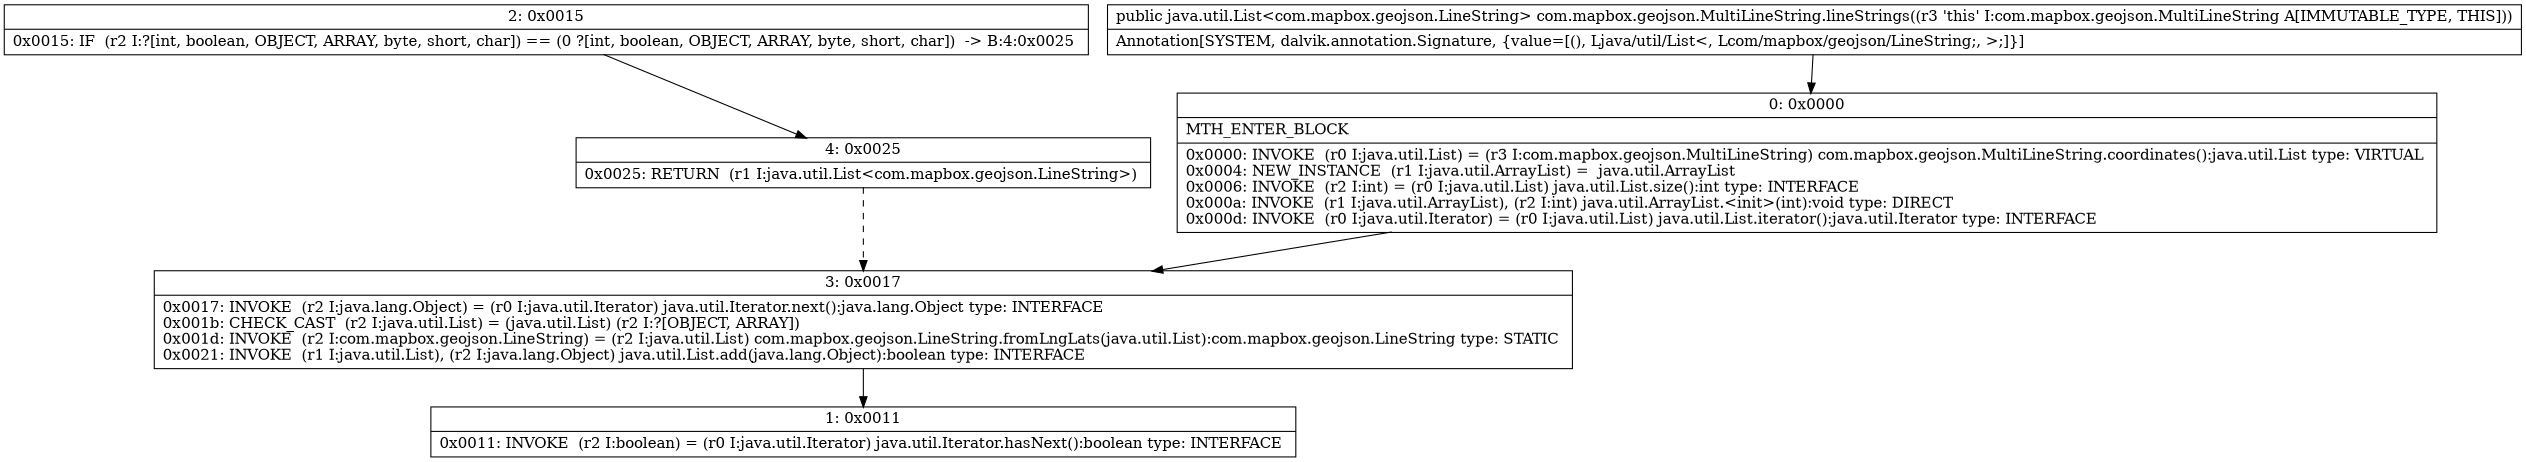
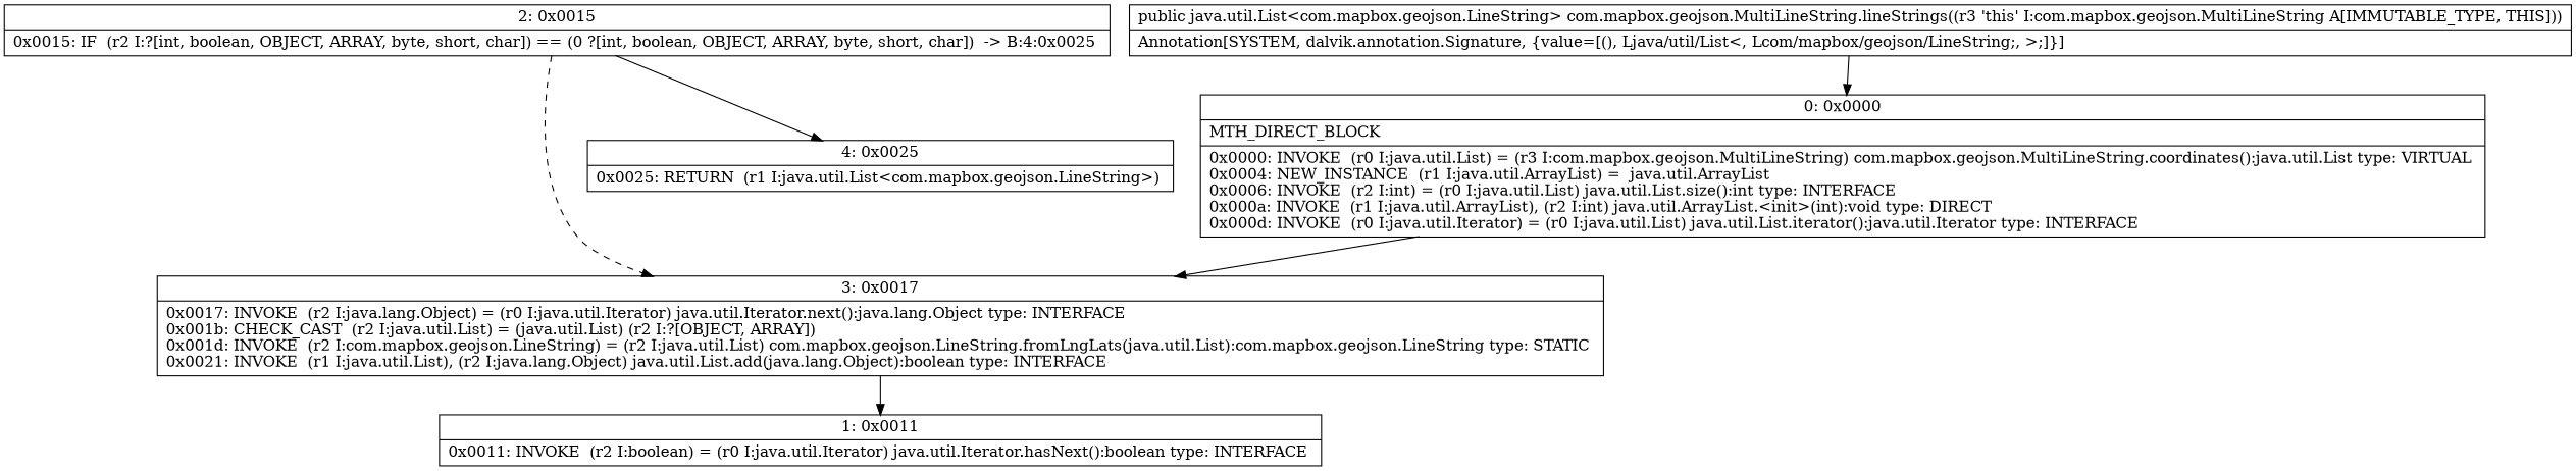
  digraph {
    node [shape=record]
-   n1 [label="{0\:\ 0x0000|MTH_ENTER_BLOCK\l|0x0000: INVOKE  (r0 I:java.util.List) = (r3 I:com.mapbox.geojson.MultiLineString) com.mapbox.geojson.MultiLineString.coordinates():java.util.List type: VIRTUAL \l0x0004: NEW_INSTANCE  (r1 I:java.util.ArrayList) =  java.util.ArrayList \l0x0006: INVOKE  (r2 I:int) = (r0 I:java.util.List) java.util.List.size():int type: INTERFACE \l0x000a: INVOKE  (r1 I:java.util.ArrayList), (r2 I:int) java.util.ArrayList.\<init\>(int):void type: DIRECT \l0x000d: INVOKE  (r0 I:java.util.Iterator) = (r0 I:java.util.List) java.util.List.iterator():java.util.Iterator type: INTERFACE \l}"]
+   n1 [label="{0\:\ 0x0000|MTH_DIRECT_BLOCK\l|0x0000: INVOKE  (r0 I:java.util.List) = (r3 I:com.mapbox.geojson.MultiLineString) com.mapbox.geojson.MultiLineString.coordinates():java.util.List type: VIRTUAL \l0x0004: NEW_INSTANCE  (r1 I:java.util.ArrayList) =  java.util.ArrayList \l0x0006: INVOKE  (r2 I:int) = (r0 I:java.util.List) java.util.List.size():int type: INTERFACE \l0x000a: INVOKE  (r1 I:java.util.ArrayList), (r2 I:int) java.util.ArrayList.\<init\>(int):void type: DIRECT \l0x000d: INVOKE  (r0 I:java.util.Iterator) = (r0 I:java.util.List) java.util.List.iterator():java.util.Iterator type: INTERFACE \l}"]
    n2 [label="{3\:\ 0x0017|0x0017: INVOKE  (r2 I:java.lang.Object) = (r0 I:java.util.Iterator) java.util.Iterator.next():java.lang.Object type: INTERFACE \l0x001b: CHECK_CAST  (r2 I:java.util.List) = (java.util.List) (r2 I:?[OBJECT, ARRAY]) \l0x001d: INVOKE  (r2 I:com.mapbox.geojson.LineString) = (r2 I:java.util.List) com.mapbox.geojson.LineString.fromLngLats(java.util.List):com.mapbox.geojson.LineString type: STATIC \l0x0021: INVOKE  (r1 I:java.util.List), (r2 I:java.lang.Object) java.util.List.add(java.lang.Object):boolean type: INTERFACE \l}"]
    n3 [label="{1\:\ 0x0011|0x0011: INVOKE  (r2 I:boolean) = (r0 I:java.util.Iterator) java.util.Iterator.hasNext():boolean type: INTERFACE \l}"]
    n4 [label="{2\:\ 0x0015|0x0015: IF  (r2 I:?[int, boolean, OBJECT, ARRAY, byte, short, char]) == (0 ?[int, boolean, OBJECT, ARRAY, byte, short, char])  \-\> B:4:0x0025 \l}"]
    n5 [label="{4\:\ 0x0025|0x0025: RETURN  (r1 I:java.util.List\<com.mapbox.geojson.LineString\>) \l}"]
    n6 [label="{public java.util.List\<com.mapbox.geojson.LineString\> com.mapbox.geojson.MultiLineString.lineStrings((r3 'this' I:com.mapbox.geojson.MultiLineString A[IMMUTABLE_TYPE, THIS]))  | Annotation[SYSTEM, dalvik.annotation.Signature, \{value=[(), Ljava\/util\/List\<, Lcom\/mapbox\/geojson\/LineString;, \>;]\}]\l}"]
    n1 -> n2
    n2 -> n3
-   n5 -> n2 [style=dashed]
+   n4 -> n2 [style=dashed]
    n4 -> n5
    n6 -> n1
  }
